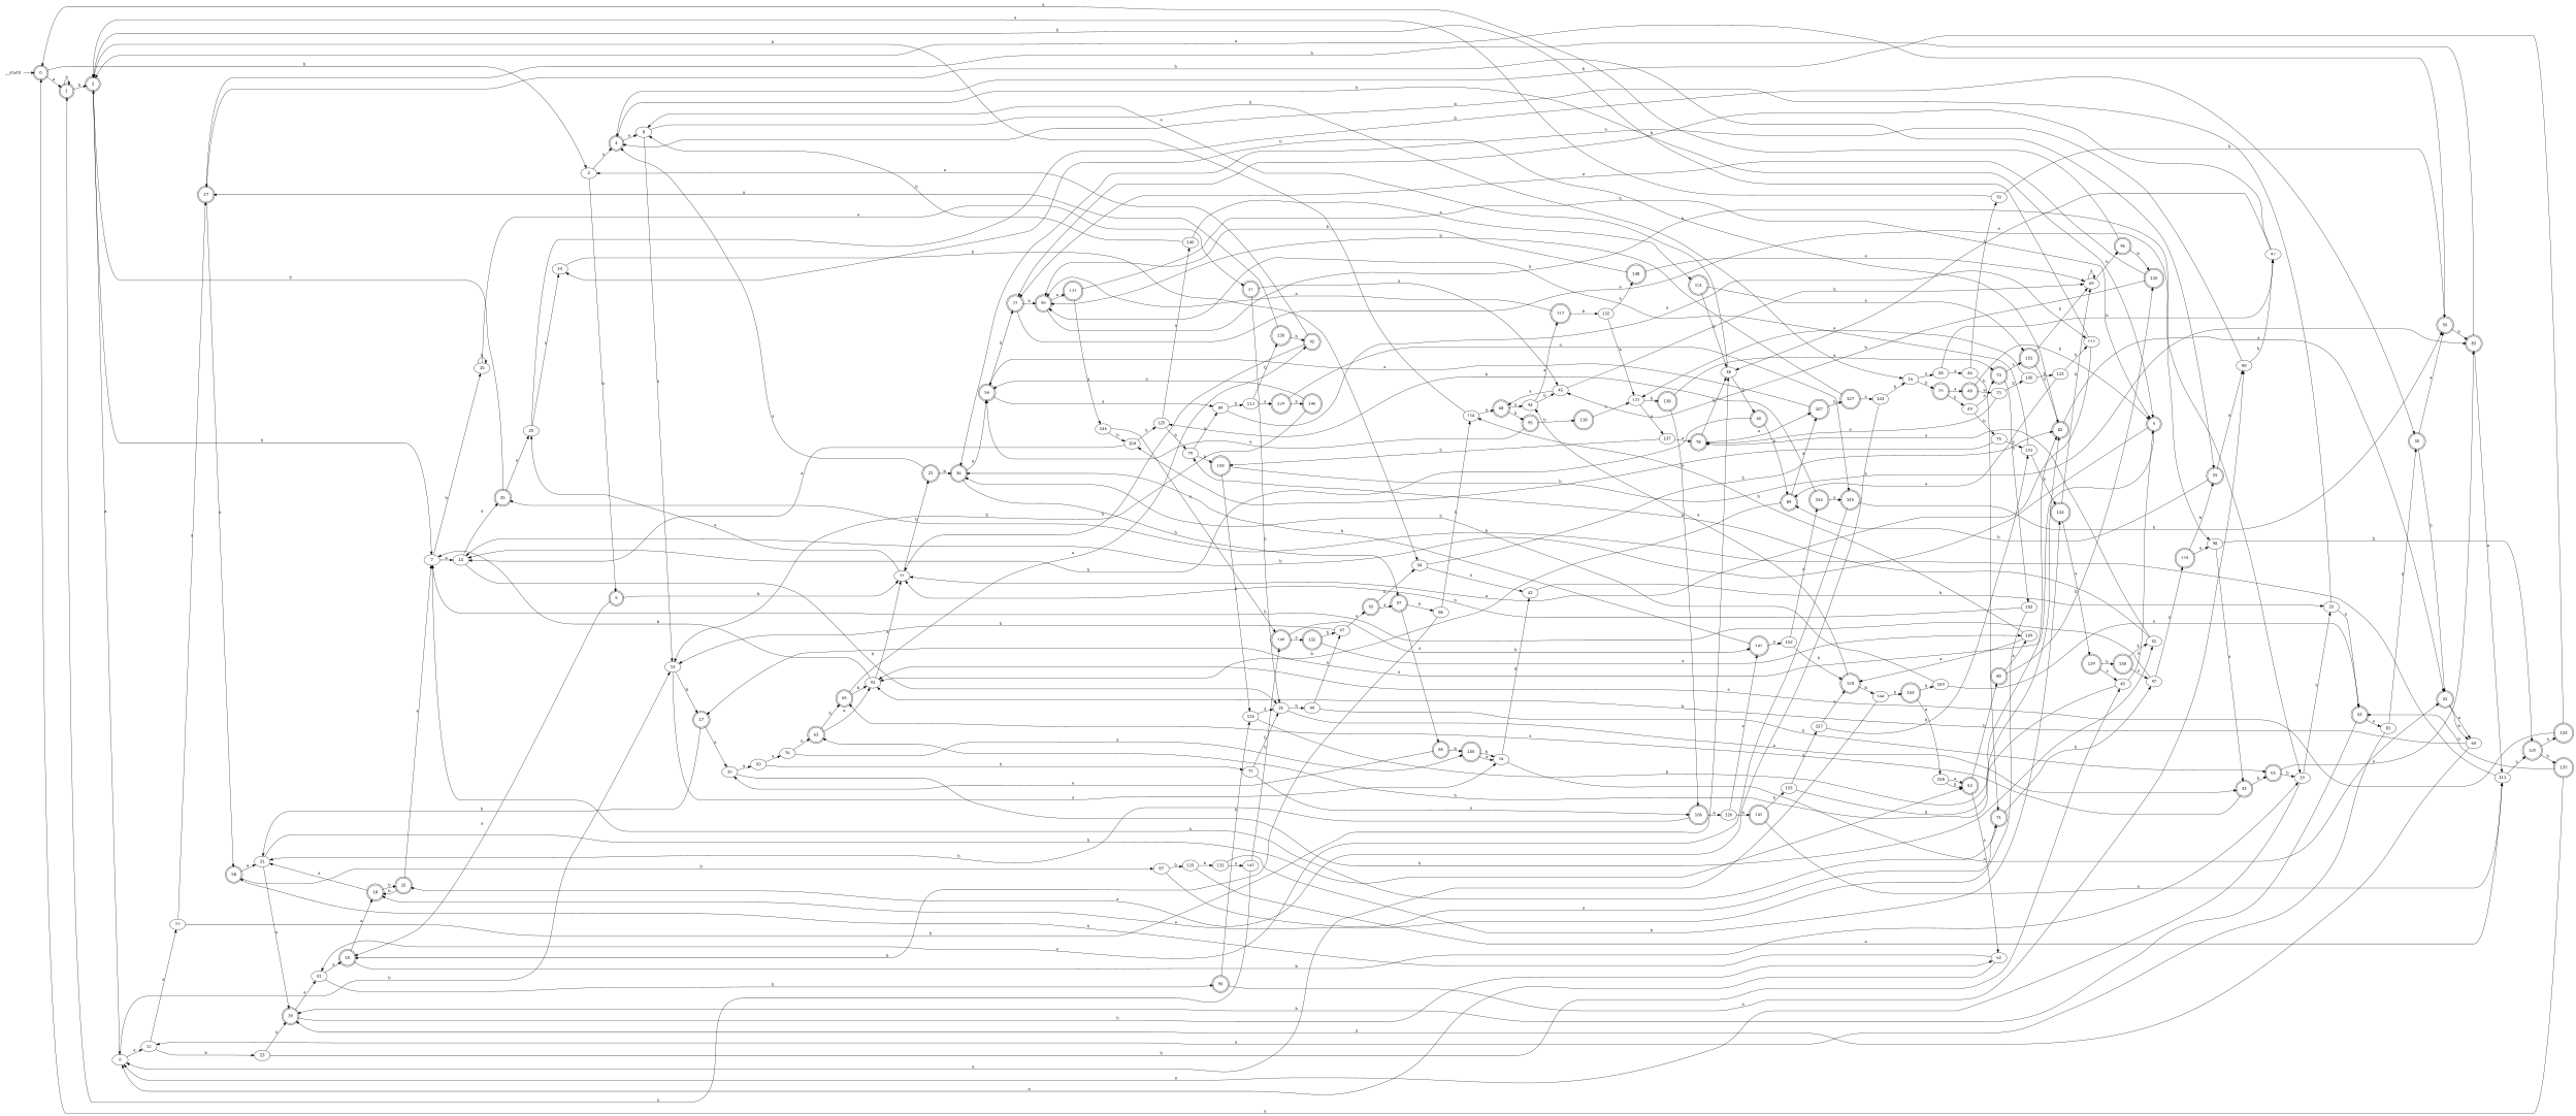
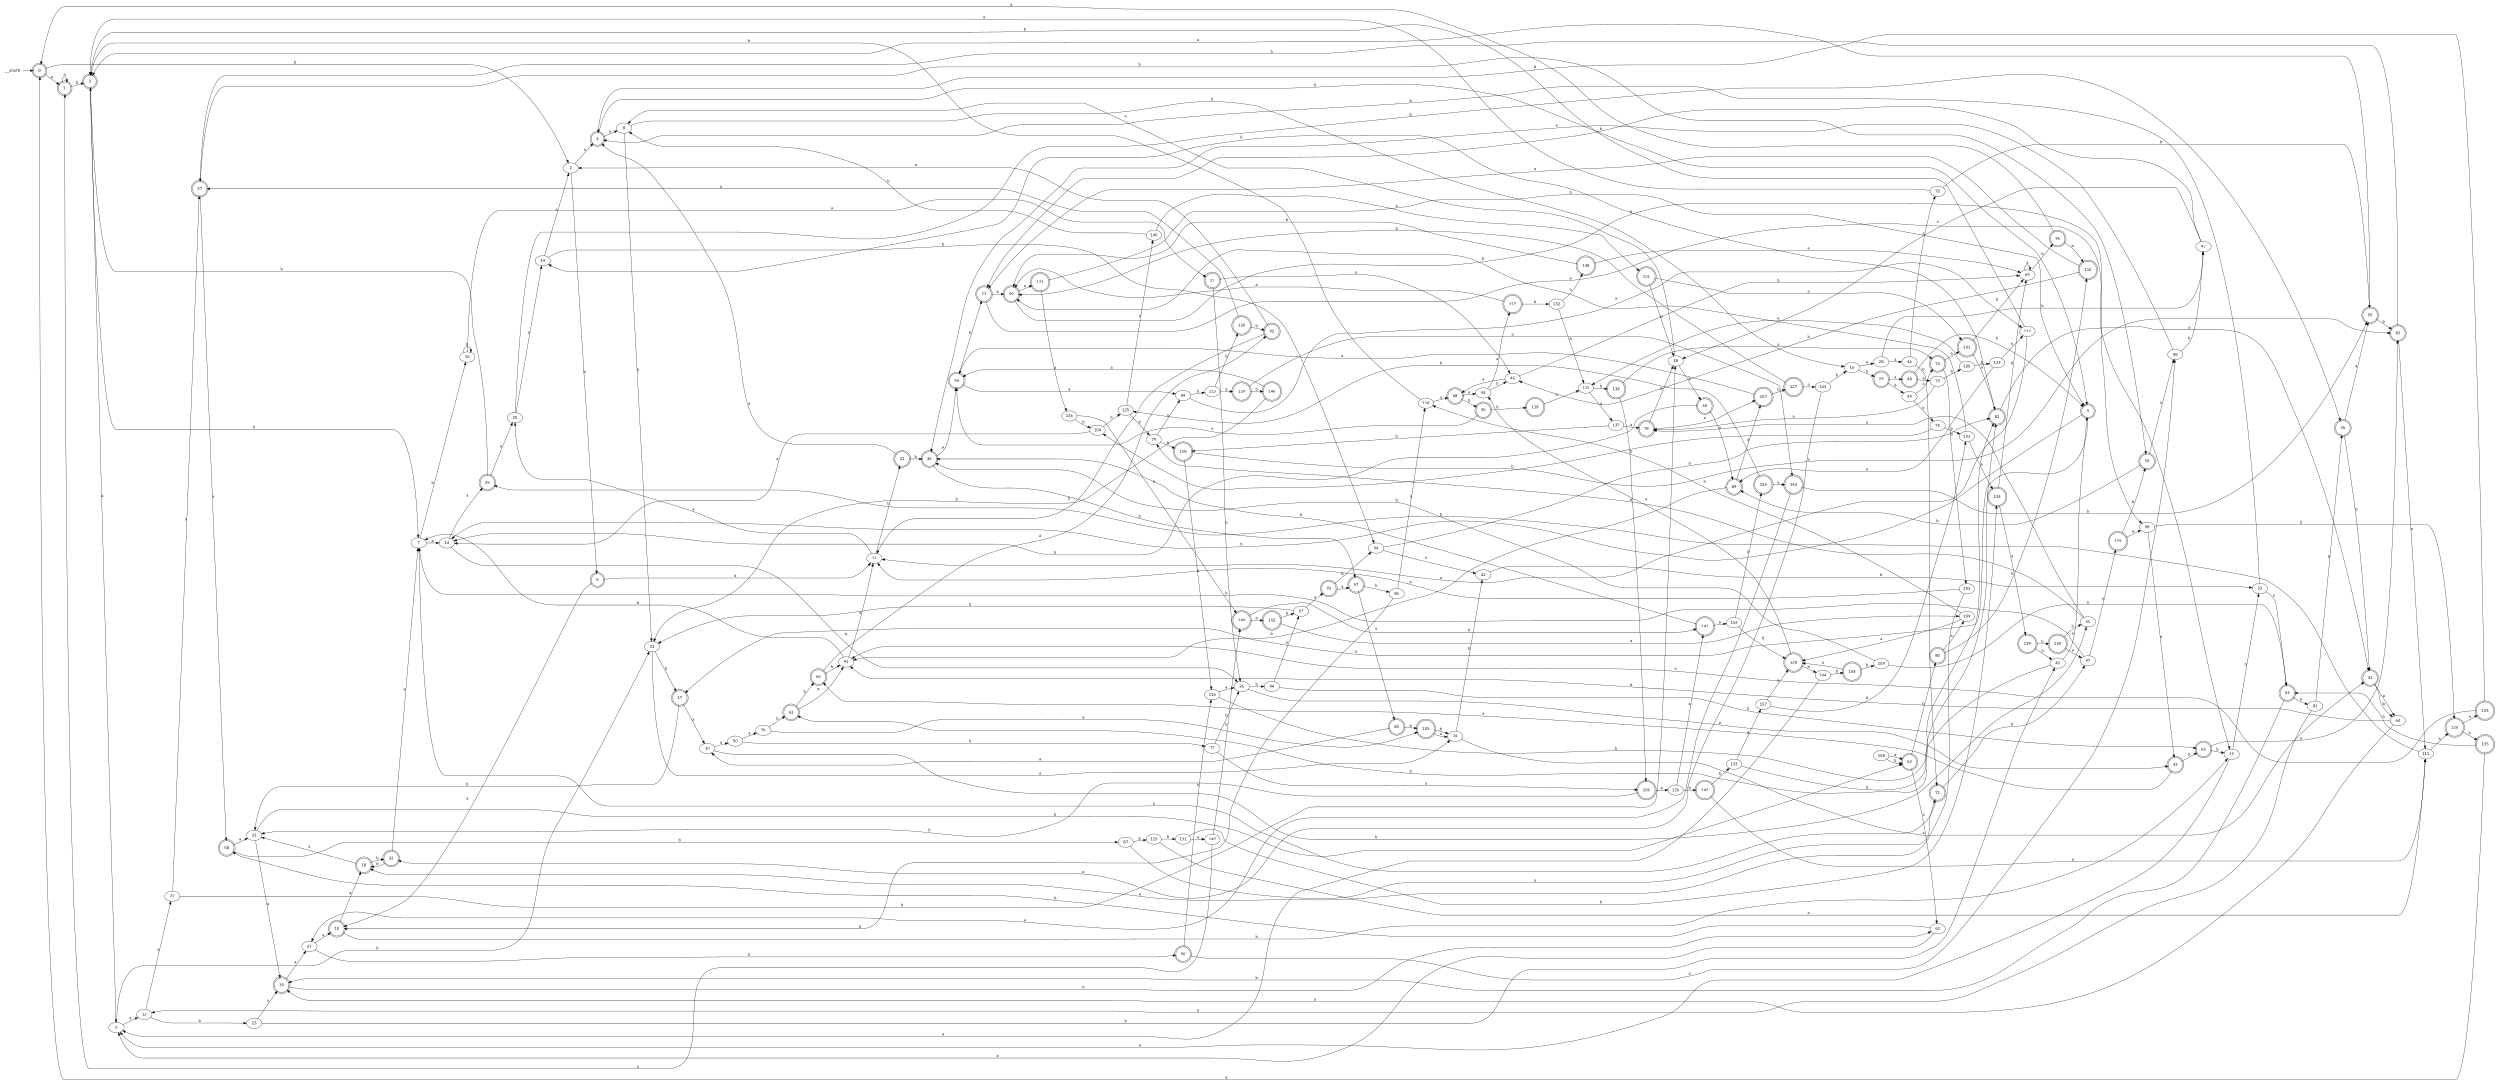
  digraph {
    fontname="IBM Plex Sans"
    rankdir=LR
    node [fontname="IBM Plex Sans"]
    edge [fontname="IBM Plex Sans"]
    __start0 [shape=none]
    0 [shape=doublecircle]
    1 [shape=doublecircle]
    2
    3 [shape=doublecircle]
    4 [shape=doublecircle]
    5 [shape=doublecircle]
    6
    7
    8
    9 [shape=doublecircle]
    10 [shape=doublecircle]
    11
    12
    13
    14
    15
    16
    17 [shape=doublecircle]
    18 [shape=doublecircle]
    19
    20
    21 [shape=doublecircle]
    22
    23
    24
    25 [shape=doublecircle]
    26
    27 [shape=doublecircle]
    28
    29 [shape=doublecircle]
    30
    31
    32 [shape=doublecircle]
    33
    34
    35 [shape=doublecircle]
    36 [shape=doublecircle]
    37 [shape=doublecircle]
    38
    39 [shape=doublecircle]
    40
    41 [shape=doublecircle]
    42
    43 [shape=doublecircle]
    44
    45
    46
    47
    48 [shape=doublecircle]
    49
    50
    51
    52 [shape=doublecircle]
    53 [shape=doublecircle]
    54
    55 [shape=doublecircle]
    56 [shape=doublecircle]
    57 [shape=doublecircle]
    58 [shape=doublecircle]
    59 [shape=doublecircle]
    60 [shape=doublecircle]
    61
    62
    63 [shape=doublecircle]
    64
    65 [shape=doublecircle]
    66 [shape=doublecircle]
    67
    68 [shape=doublecircle]
    69
    70
    71 [shape=doublecircle]
    72 [shape=doublecircle]
    73
    74 [shape=doublecircle]
    75
    76
    77
    78 [shape=doublecircle]
    79
    80 [shape=doublecircle]
    81
    82 [shape=doublecircle]
    83 [shape=doublecircle]
    84
    85 [shape=doublecircle]
    86
    87
    88
    89 [shape=doublecircle]
    90 [shape=doublecircle]
    91
    92 [shape=doublecircle]
    93 [shape=doublecircle]
    94
    95 [shape=doublecircle]
    96 [shape=doublecircle]
    97
    98
    99 [shape=doublecircle]
    100
    101 [shape=doublecircle]
    102
    103
    104
    105 [shape=doublecircle]
    106 [shape=doublecircle]
    107 [shape=doublecircle]
    108 [shape=doublecircle]
    109
    110 [shape=doublecircle]
    111
    112
    113
    114
    115
    116
    117 [shape=doublecircle]
    118 [shape=doublecircle]
    119 [shape=doublecircle]
    120 [shape=doublecircle]
    121 [shape=doublecircle]
    122
    123
    124 [shape=doublecircle]
    125
    126
    127 [shape=doublecircle]
    128 [shape=doublecircle]
    129 [shape=doublecircle]
    130 [shape=doublecircle]
    131
    132
    134 [shape=doublecircle]
    135 [shape=doublecircle]
    136
    137
    138 [shape=doublecircle]
    139 [shape=doublecircle]
    140
    141 [shape=doublecircle]
    142 [shape=doublecircle]
    143
    144
    145 [shape=doublecircle]
    146 [shape=doublecircle]
    147
    148 [shape=doublecircle]
    149 [shape=doublecircle]
    150 [shape=doublecircle]
    151 [shape=doublecircle]
    152
    153
    154 [shape=doublecircle]
    155 [shape=doublecircle]
    156 [shape=doublecircle]
    157
    158
    159
    __start0 -> 0
    0 -> 1 [label=a]
    0 -> 2 [label=b]
    1 -> 1 [label=a]
    1 -> 3 [label=b]
    2 -> 4 [label=a]
    2 -> 5 [label=b]
    3 -> 6 [label=a]
    3 -> 7 [label=b]
    4 -> 8 [label=a]
    4 -> 9 [label=b]
    5 -> 10 [label=a]
    5 -> 11 [label=b]
    6 -> 12 [label=a]
    6 -> 13 [label=b]
    7 -> 14 [label=a]
    7 -> 15 [label=b]
    8 -> 13 [label=a]
    8 -> 16 [label=b]
    9 -> 14 [label=b]
    9 -> 17 [label=a]
    10 -> 18 [label=a]
    10 -> 19 [label=b]
    11 -> 20 [label=a]
    11 -> 21 [label=b]
    12 -> 22 [label=a]
    12 -> 23 [label=b]
    13 -> 17 [label=b]
    13 -> 24 [label=a]
    14 -> 25 [label=a]
    14 -> 26 [label=b]
    15 -> 15 [label=b]
    15 -> 27 [label=a]
    16 -> 28 [label=a]
    16 -> 29 [label=b]
    17 -> 30 [label=a]
    17 -> 31 [label=b]
    18 -> 31 [label=a]
    18 -> 32 [label=b]
    19 -> 6 [label=a]
    19 -> 33 [label=b]
    20 -> 34 [label=a]
    20 -> 35 [label=b]
    21 -> 4 [label=a]
    21 -> 36 [label=b]
    22 -> 37 [label=a]
    22 -> 38 [label=b]
    23 -> 39 [label=a]
    23 -> 40 [label=b]
    24 -> 41 [label=a]
    24 -> 42 [label=b]
    25 -> 3 [label=b]
    25 -> 20 [label=a]
    26 -> 43 [label=a]
    26 -> 44 [label=b]
    27 -> 26 [label=b]
    27 -> 45 [label=a]
    28 -> 46 [label=a]
    28 -> 47 [label=b]
    29 -> 48 [label=a]
    29 -> 49 [label=b]
    30 -> 50 [label=a]
    30 -> 51 [label=b]
    31 -> 39 [label=a]
    31 -> 52 [label=b]
    32 -> 7 [label=a]
    32 -> 18 [label=b]
    33 -> 4 [label=b]
    33 -> 53 [label=a]
+   34 -> 2 [label=a]
    34 -> 54 [label=b]
    35 -> 41 [label=b]
    35 -> 55 [label=a]
    36 -> 56 [label=a]
    36 -> 57 [label=b]
    37 -> 58 [label=a]
    37 -> 59 [label=b]
    38 -> 8 [label=a]
    38 -> 60 [label=b]
    39 -> 61 [label=a]
    39 -> 62 [label=b]
    40 -> 9 [label=a]
    40 -> 63 [label=b]
    41 -> 64 [label=a]
    41 -> 64 [label=b]
    42 -> 33 [label=b]
    43 -> 65 [label=a]
    43 -> 66 [label=b]
    44 -> 66 [label=b]
    44 -> 67 [label=a]
    45 -> 68 [label=a]
    45 -> 69 [label=b]
    46 -> 70 [label=a]
    46 -> 71 [label=b]
    47 -> 38 [label=a]
    47 -> 72 [label=b]
    48 -> 9 [label=b]
    48 -> 73 [label=a]
    49 -> 74 [label=a]
    49 -> 75 [label=b]
    50 -> 76 [label=a]
    50 -> 77 [label=b]
    51 -> 78 [label=a]
    51 -> 79 [label=b]
    52 -> 62 [label=a]
    52 -> 80 [label=b]
    53 -> 39 [label=b]
    53 -> 81 [label=a]
    54 -> 42 [label=a]
    54 -> 82 [label=b]
    55 -> 3 [label=a]
    55 -> 83 [label=b]
    56 -> 72 [label=b]
    56 -> 84 [label=a]
    57 -> 85 [label=a]
    57 -> 86 [label=b]
    58 -> 31 [label=a]
    58 -> 87 [label=b]
    59 -> 88 [label=a]
    59 -> 89 [label=b]
    60 -> 14 [label=b]
    60 -> 89 [label=a]
    61 -> 10 [label=a]
    61 -> 90 [label=b]
    62 -> 6 [label=a]
    62 -> 58 [label=b]
    63 -> 65 [label=b]
    63 -> 91 [label=a]
    64 -> 39 [label=a]
    64 -> 91 [label=b]
    65 -> 91 [label=b]
    65 -> 92 [label=a]
    66 -> 19 [label=b]
    66 -> 83 [label=a]
    67 -> 13 [label=b]
    67 -> 93 [label=a]
    68 -> 94 [label=a]
    68 -> 95 [label=b]
    69 -> 69 [label=a]
    69 -> 96 [label=b]
    70 -> 3 [label=a]
    70 -> 55 [label=b]
    71 -> 7 [label=a]
    71 -> 97 [label=b]
    72 -> 98 [label=a]
    72 -> 99 [label=b]
    73 -> 78 [label=a]
    73 -> 100 [label=b]
    74 -> 101 [label=a]
    74 -> 102 [label=b]
    75 -> 103 [label=a]
    75 -> 104 [label=b]
    76 -> 63 [label=b]
    76 -> 105 [label=a]
    77 -> 26 [label=b]
    77 -> 106 [label=a]
    78 -> 38 [label=b]
    78 -> 107 [label=a]
    79 -> 84 [label=a]
    79 -> 108 [label=b]
    80 -> 109 [label=a]
    80 -> 110 [label=b]
    81 -> 12 [label=a]
    81 -> 35 [label=b]
    82 -> 34 [label=b]
    82 -> 41 [label=a]
    83 -> 37 [label=b]
    83 -> 111 [label=a]
    84 -> 112 [label=a]
    84 -> 113 [label=b]
    85 -> 30 [label=a]
    85 -> 105 [label=b]
    86 -> 10 [label=b]
    86 -> 114 [label=a]
    87 -> 71 [label=a]
    87 -> 115 [label=b]
    88 -> 36 [label=a]
    88 -> 47 [label=b]
    89 -> 91 [label=b]
    89 -> 107 [label=a]
    90 -> 88 [label=a]
    90 -> 116 [label=b]
    91 -> 7 [label=b]
    91 -> 11 [label=a]
    92 -> 2 [label=a]
    92 -> 11 [label=b]
    93 -> 54 [label=b]
    93 -> 57 [label=a]
    94 -> 45 [label=b]
    94 -> 117 [label=a]
    95 -> 56 [label=a]
    95 -> 118 [label=b]
    96 -> 0 [label=a]
    96 -> 110 [label=b]
    97 -> 7 [label=b]
    97 -> 119 [label=a]
    98 -> 43 [label=a]
    98 -> 120 [label=b]
    99 -> 19 [label=b]
    99 -> 121 [label=a]
    100 -> 122 [label=a]
    100 -> 123 [label=b]
    101 -> 69 [label=b]
    101 -> 82 [label=a]
    102 -> 11 [label=b]
    102 -> 18 [label=a]
    103 -> 99 [label=b]
    103 -> 124 [label=a]
    104 -> 14 [label=a]
    104 -> 125 [label=b]
    105 -> 24 [label=a]
    105 -> 24 [label=b]
    106 -> 31 [label=b]
    106 -> 126 [label=a]
    107 -> 56 [label=a]
    107 -> 127 [label=b]
    108 -> 83 [label=a]
    108 -> 116 [label=b]
    109 -> 114 [label=b]
    109 -> 128 [label=a]
    110 -> 45 [label=b]
    110 -> 72 [label=a]
    111 -> 25 [label=b]
    111 -> 120 [label=a]
    112 -> 3 [label=b]
    112 -> 11 [label=a]
    113 -> 129 [label=a]
    113 -> 130 [label=b]
    114 -> 3 [label=b]
    114 -> 68 [label=a]
    115 -> 111 [label=a]
    115 -> 131 [label=b]
    116 -> 26 [label=a]
    116 -> 82 [label=b]
    117 -> 99 [label=a]
    117 -> 132 [label=b]
    118 -> 122 [label=a]
    119 -> 59 [label=b]
    119 -> 98 [label=a]
    120 -> 134 [label=a]
    120 -> 135 [label=b]
    121 -> 9 [label=b]
    121 -> 136 [label=a]
    122 -> 137 [label=a]
    122 -> 138 [label=b]
    123 -> 89 [label=a]
    123 -> 112 [label=b]
    124 -> 69 [label=b]
    124 -> 139 [label=a]
    125 -> 79 [label=b]
    125 -> 140 [label=a]
    126 -> 141 [label=a]
    126 -> 142 [label=b]
    127 -> 99 [label=b]
    127 -> 143 [label=a]
    128 -> 94 [label=a]
    128 -> 144 [label=b]
    129 -> 145 [label=a]
    129 -> 146 [label=b]
    130 -> 37 [label=a]
    130 -> 92 [label=b]
    131 -> 124 [label=b]
    131 -> 147 [label=a]
    132 -> 122 [label=b]
    132 -> 148 [label=a]
    134 -> 4 [label=b]
    134 -> 91 [label=a]
    135 -> 0 [label=a]
    135 -> 53 [label=b]
    136 -> 104 [label=b]
    136 -> 149 [label=a]
    137 -> 78 [label=a]
    137 -> 108 [label=b]
    138 -> 74 [label=a]
    138 -> 106 [label=b]
    139 -> 40 [label=a]
    139 -> 150 [label=b]
    140 -> 8 [label=b]
    140 -> 151 [label=a]
    141 -> 36 [label=b]
    141 -> 152 [label=a]
    142 -> 111 [label=a]
    142 -> 153 [label=b]
    143 -> 16 [label=b]
    143 -> 32 [label=a]
    144 -> 6 [label=a]
    144 -> 154 [label=b]
    145 -> 55 [label=b]
    145 -> 61 [label=a]
    146 -> 13 [label=b]
    146 -> 56 [label=a]
    147 -> 1 [label=a]
    147 -> 149 [label=b]
    148 -> 69 [label=a]
    148 -> 99 [label=b]
    149 -> 141 [label=b]
    149 -> 155 [label=a]
    150 -> 51 [label=b]
    150 -> 97 [label=a]
    151 -> 38 [label=b]
    151 -> 101 [label=a]
    152 -> 128 [label=b]
    152 -> 156 [label=a]
    153 -> 82 [label=b]
    153 -> 157 [label=a]
-   154 -> 158 [label=a]
+   154 -> 128 [label=a]
    154 -> 159 [label=b]
    155 -> 67 [label=b]
    155 -> 109 [label=a]
    156 -> 125 [label=b]
    156 -> 145 [label=a]
    157 -> 103 [label=b]
    157 -> 128 [label=a]
    158 -> 52 [label=a]
    158 -> 52 [label=b]
    159 -> 36 [label=b]
    159 -> 53 [label=a]
  }
